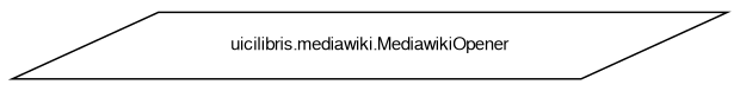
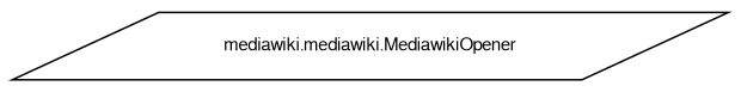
  digraph {
    rankdir=LR
-   n1 [color=black fillcolor=white fontname=FreeSans fontsize=10 height=0.2 label="uicilibris.mediawiki.MediawikiOpener" shape=parallelogram style=filled width=0.4]
+   n1 [color=black fillcolor=white fontname=FreeSans fontsize=10 height=0.2 label="mediawiki.mediawiki.MediawikiOpener" shape=parallelogram style=filled width=0.4]
  }
